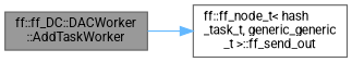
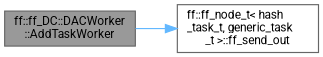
  digraph {
    rankdir=LR
    fontname=Roboto
    node [fontname=Roboto fontsize=10 shape=box style=filled]
    n1 [color=gray40 fillcolor=grey60 fontcolor=black height=0.2 label="ff::ff_DC::DACWorker\l::AddTaskWorker" width=0.4]
-   n2 [color=grey40 fillcolor=white height=0.2 label="ff::ff_node_t\< hash\l_task_t, generic_generic\l_t \>::ff_send_out" width=0.4]
+   n2 [color=grey40 fillcolor=white height=0.2 label="ff::ff_node_t\< hash\l_task_t, generic_task\l_t \>::ff_send_out" width=0.4]
    n1 -> n2 [color=steelblue1 fontname=Roboto fontsize=10 labelfontname=Helvetica labelfontsize=10 style=solid]
  }
